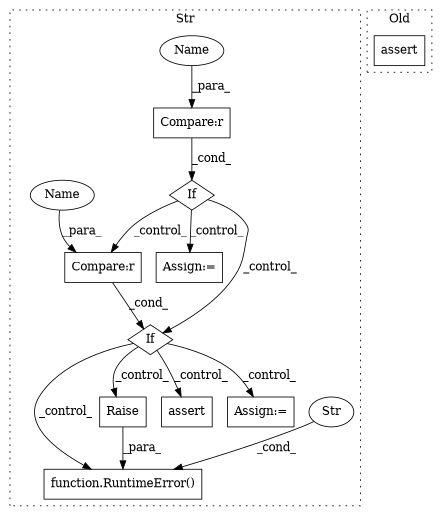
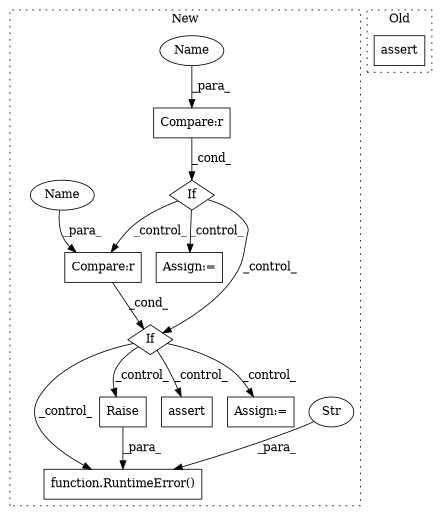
  digraph {
    node [a=96 l=7 s=5313 shape=box]
    n1 [a=75 l="13,1" label="function.RuntimeError()" s="5516,5568"]
    n2 [a=91 l=6 label=Raise s=5510]
    n3 [a=66 l=39 label=Str s=5529 shape=ellipse]
    n4 [l=3 label=If s=5149 shape=diamond]
    n5 [a=40 l=16 label="Compare:r" s=5152]
    n6 [l=0 label=If shape=diamond]
    n7 [a=40 l=16 label="Compare:r"]
    n8 [a=65 label=assert s=5347]
    n9 [a=68 l=3 label="Assign:=" s=5452]
    n10 [a=68 l=3 label="Assign:=" s=5272]
    n11 [a=87 label=Name s=5152 shape=ellipse]
    n12 [a=87 label=Name shape=ellipse]
    n13 [a=65 label=assert s=2814]
    subgraph cluster_1 {
-     label=Str
+     label=New
      style=dotted
      n1
      n2
      n3
      n4
      n5
      n6
      n7
      n8
      n9
      n10
      n11
      n12
    }
    subgraph cluster_2 {
      label=Old
      style=dotted
      n13
    }
    n2 -> n1 [label=_para_]
-   n3 -> n1 [label=_cond_]
+   n3 -> n1 [label=_para_]
    n4 -> n6 [label=_control_]
    n4 -> n7 [label=_control_]
    n4 -> n10 [label=_control_]
    n5 -> n4 [label=_cond_]
    n6 -> n1 [label=_control_]
    n6 -> n2 [label=_control_]
    n6 -> n8 [label=_control_]
    n6 -> n9 [label=_control_]
    n7 -> n6 [label=_cond_]
    n11 -> n5 [label=_para_]
    n12 -> n7 [label=_para_]
  }
